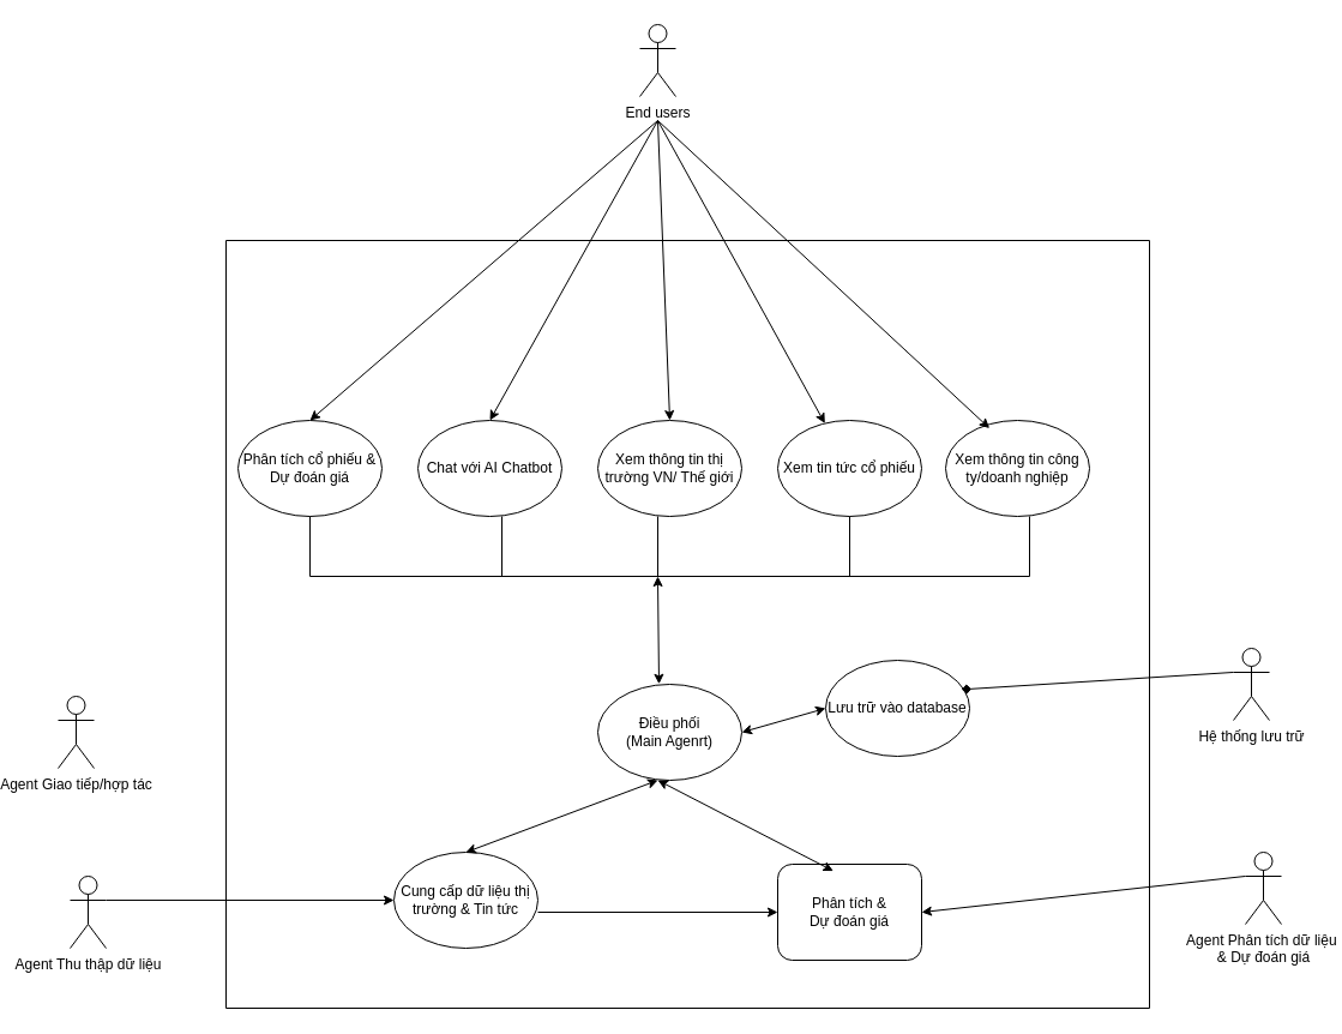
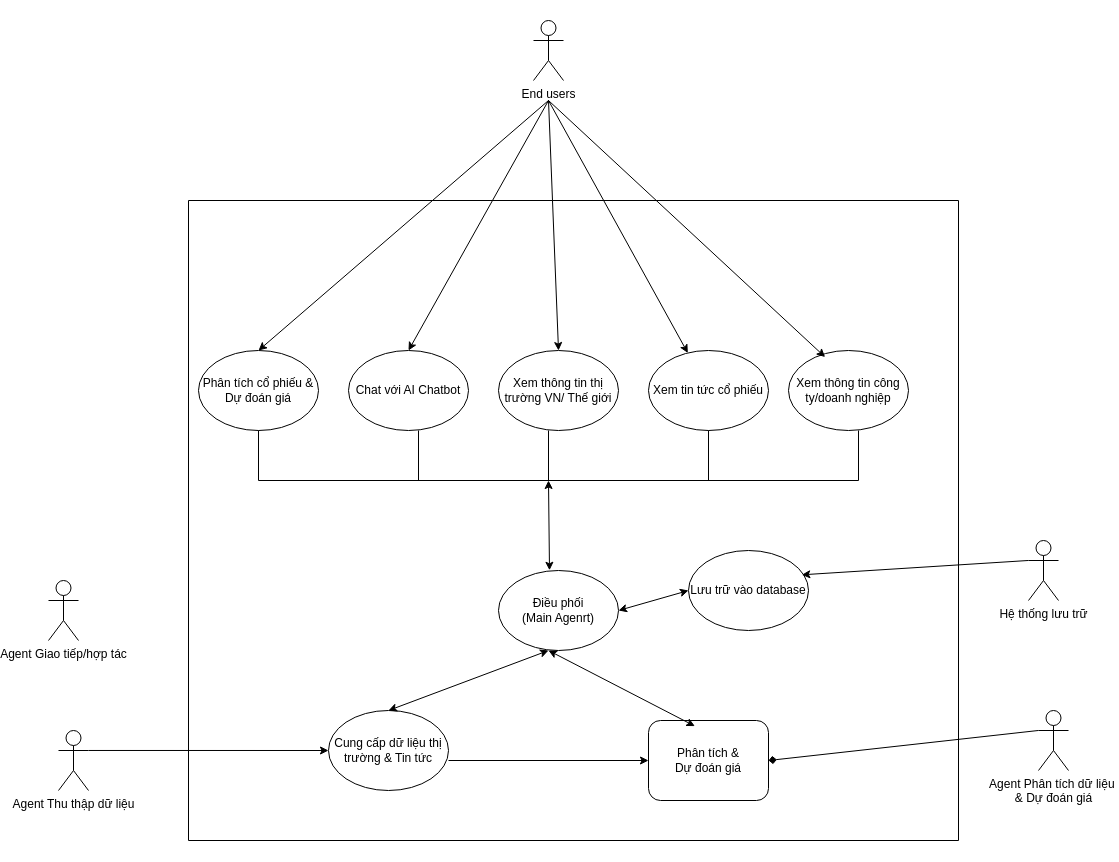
  <mxCell id="0" />
  <mxCell id="1" parent="0" />
  <mxCell id="2" value="End users" style="shape=umlActor;verticalLabelPosition=bottom;verticalAlign=top;html=1;outlineConnect=0;" parent="1" vertex="1"><mxGeometry x="505" y="20" width="30" height="60" as="geometry" /></mxCell>
  <mxCell id="3" value="Phân tích cổ phiếu &amp;amp; Dự đoán giá" style="ellipse;whiteSpace=wrap;html=1;" parent="1" vertex="1"><mxGeometry x="170" y="350" width="120" height="80" as="geometry" /></mxCell>
  <mxCell id="4" value="Xem thông tin thị trường VN/ Thế giới" style="ellipse;whiteSpace=wrap;html=1;" parent="1" vertex="1"><mxGeometry x="470" y="350" width="120" height="80" as="geometry" /></mxCell>
  <mxCell id="5" value="" style="endArrow=classic;html=1;rounded=0;entryX=0.5;entryY=0;entryDx=0;entryDy=0;" parent="1" target="3" edge="1"><mxGeometry width="50" height="50" relative="1" as="geometry"><mxPoint x="520" y="100" as="sourcePoint" /><mxPoint x="200" y="340" as="targetPoint" /></mxGeometry></mxCell>
  <mxCell id="6" value="" style="endArrow=classic;html=1;rounded=0;entryX=0.5;entryY=0;entryDx=0;entryDy=0;" parent="1" target="8" edge="1"><mxGeometry width="50" height="50" relative="1" as="geometry"><mxPoint x="520" y="100" as="sourcePoint" /><mxPoint x="630" y="220.5" as="targetPoint" /></mxGeometry></mxCell>
  <mxCell id="7" value="" style="endArrow=classic;html=1;rounded=0;entryX=0.5;entryY=0;entryDx=0;entryDy=0;" parent="1" target="4" edge="1"><mxGeometry width="50" height="50" relative="1" as="geometry"><mxPoint x="520" y="100" as="sourcePoint" /><mxPoint x="740.004" y="39.998" as="targetPoint" /></mxGeometry></mxCell>
  <mxCell id="8" value="Chat với AI Chatbot" style="ellipse;whiteSpace=wrap;html=1;" parent="1" vertex="1"><mxGeometry x="320" y="350" width="120" height="80" as="geometry" /></mxCell>
  <mxCell id="9" value="Xem tin tức cổ phiếu" style="ellipse;whiteSpace=wrap;html=1;" parent="1" vertex="1"><mxGeometry x="620" y="350" width="120" height="80" as="geometry" /></mxCell>
  <mxCell id="10" value="Xem thông tin công ty/doanh nghiệp" style="ellipse;whiteSpace=wrap;html=1;" parent="1" vertex="1"><mxGeometry x="760" y="350" width="120" height="80" as="geometry" /></mxCell>
  <mxCell id="11" value="" style="endArrow=classic;html=1;rounded=0;" parent="1" target="9" edge="1"><mxGeometry width="50" height="50" relative="1" as="geometry"><mxPoint x="520" y="100" as="sourcePoint" /><mxPoint x="650" y="110" as="targetPoint" /></mxGeometry></mxCell>
  <mxCell id="12" value="" style="endArrow=classic;html=1;rounded=0;entryX=0.305;entryY=0.082;entryDx=0;entryDy=0;entryPerimeter=0;" parent="1" target="10" edge="1"><mxGeometry width="50" height="50" relative="1" as="geometry"><mxPoint x="520" y="100" as="sourcePoint" /><mxPoint x="570" y="50" as="targetPoint" /></mxGeometry></mxCell>
  <mxCell id="13" value="Hệ thống lưu trữ" style="shape=umlActor;verticalLabelPosition=bottom;verticalAlign=top;html=1;outlineConnect=0;" parent="1" vertex="1"><mxGeometry x="1000" y="540" width="30" height="60" as="geometry" /></mxCell>
  <mxCell id="14" value="Cung cấp dữ liệu thị trường &amp;amp; Tin tức" style="ellipse;whiteSpace=wrap;html=1;" parent="1" vertex="1"><mxGeometry x="300" y="710" width="120" height="80" as="geometry" /></mxCell>
  <mxCell id="15" value="Agent Thu thập dữ liệu" style="shape=umlActor;verticalLabelPosition=bottom;verticalAlign=top;html=1;outlineConnect=0;" parent="1" vertex="1"><mxGeometry x="30" y="730" width="30" height="60" as="geometry" /></mxCell>
  <mxCell id="16" value="Agent Giao tiếp/hợp tác" style="shape=umlActor;verticalLabelPosition=bottom;verticalAlign=top;html=1;outlineConnect=0;" parent="1" vertex="1"><mxGeometry x="20" y="580" width="30" height="60" as="geometry" /></mxCell>
  <mxCell id="17" value="Agent Phân tích dữ liệu&amp;nbsp;&lt;div&gt;&amp;amp; Dự đoán giá&lt;/div&gt;" style="shape=umlActor;verticalLabelPosition=bottom;verticalAlign=top;html=1;outlineConnect=0;" parent="1" vertex="1"><mxGeometry x="1010" y="710" width="30" height="60" as="geometry" /></mxCell>
  <mxCell id="18" value="Phân tích &amp;amp;&lt;div&gt;Dự đoán giá&lt;/div&gt;" style="whiteSpace=wrap;html=1;rounded=1;" parent="1" vertex="1"><mxGeometry x="620" y="720" width="120" height="80" as="geometry" /></mxCell>
  <mxCell id="19" value="Lưu trữ vào database" style="ellipse;whiteSpace=wrap;html=1;" parent="1" vertex="1"><mxGeometry x="660" y="550" width="120" height="80" as="geometry" /></mxCell>
  <mxCell id="20" value="Điều phối&lt;div&gt;&amp;nbsp;(Main Agenrt)&amp;nbsp;&lt;/div&gt;" style="ellipse;whiteSpace=wrap;html=1;" vertex="1" parent="1"><mxGeometry x="470" y="570" width="120" height="80" as="geometry" /></mxCell>
  <mxCell id="21" value="" style="endArrow=classic;html=1;rounded=0;entryX=0;entryY=0.5;entryDx=0;entryDy=0;exitX=1;exitY=0.333;exitDx=0;exitDy=0;exitPerimeter=0;" edge="1" parent="1" source="15" target="14"><mxGeometry width="50" height="50" relative="1" as="geometry"><mxPoint x="70" y="750" as="sourcePoint" /><mxPoint x="120" y="700" as="targetPoint" /></mxGeometry></mxCell>
  <mxCell id="22" value="" style="endArrow=none;html=1;rounded=0;" edge="1" parent="1"><mxGeometry width="50" height="50" relative="1" as="geometry"><mxPoint x="230" y="480" as="sourcePoint" /><mxPoint x="230" y="430" as="targetPoint" /></mxGeometry></mxCell>
  <mxCell id="23" value="" style="endArrow=none;html=1;rounded=0;" edge="1" parent="1"><mxGeometry width="50" height="50" relative="1" as="geometry"><mxPoint x="230" y="480" as="sourcePoint" /><mxPoint x="830" y="480" as="targetPoint" /></mxGeometry></mxCell>
  <mxCell id="24" value="" style="endArrow=none;html=1;rounded=0;" edge="1" parent="1"><mxGeometry width="50" height="50" relative="1" as="geometry"><mxPoint x="390" y="480" as="sourcePoint" /><mxPoint x="390" y="430" as="targetPoint" /></mxGeometry></mxCell>
  <mxCell id="25" value="" style="endArrow=none;html=1;rounded=0;" edge="1" parent="1"><mxGeometry width="50" height="50" relative="1" as="geometry"><mxPoint x="520" y="480" as="sourcePoint" /><mxPoint x="520" y="430" as="targetPoint" /></mxGeometry></mxCell>
  <mxCell id="26" value="" style="endArrow=none;html=1;rounded=0;" edge="1" parent="1"><mxGeometry width="50" height="50" relative="1" as="geometry"><mxPoint x="680" y="480" as="sourcePoint" /><mxPoint x="680" y="430" as="targetPoint" /></mxGeometry></mxCell>
  <mxCell id="27" value="" style="endArrow=none;html=1;rounded=0;" edge="1" parent="1"><mxGeometry width="50" height="50" relative="1" as="geometry"><mxPoint x="830" y="480" as="sourcePoint" /><mxPoint x="830" y="430" as="targetPoint" /></mxGeometry></mxCell>
  <mxCell id="28" value="" style="endArrow=classic;startArrow=classic;html=1;rounded=0;exitX=0.425;exitY=-0.003;exitDx=0;exitDy=0;exitPerimeter=0;" edge="1" parent="1" source="20"><mxGeometry width="50" height="50" relative="1" as="geometry"><mxPoint x="360" y="500" as="sourcePoint" /><mxPoint x="520" y="480" as="targetPoint" /></mxGeometry></mxCell>
  <mxCell id="29" value="" style="endArrow=classic;startArrow=classic;html=1;rounded=0;exitX=0.5;exitY=0;exitDx=0;exitDy=0;" edge="1" parent="1" source="14"><mxGeometry width="50" height="50" relative="1" as="geometry"><mxPoint x="650" y="720" as="sourcePoint" /><mxPoint x="520" y="650" as="targetPoint" /></mxGeometry></mxCell>
  <mxCell id="30" value="" style="endArrow=classic;html=1;rounded=0;entryX=0;entryY=0.5;entryDx=0;entryDy=0;" edge="1" parent="1" target="18"><mxGeometry width="50" height="50" relative="1" as="geometry"><mxPoint x="420" y="760" as="sourcePoint" /><mxPoint x="470" y="710" as="targetPoint" /></mxGeometry></mxCell>
  <mxCell id="31" value="" style="endArrow=classic;startArrow=classic;html=1;rounded=0;entryX=0.386;entryY=0.07;entryDx=0;entryDy=0;entryPerimeter=0;" edge="1" parent="1" target="18"><mxGeometry width="50" height="50" relative="1" as="geometry"><mxPoint x="520" y="650" as="sourcePoint" /><mxPoint x="650" y="720" as="targetPoint" /></mxGeometry></mxCell>
- <mxCell id="32" value="" style="endArrow=classic;html=1;rounded=0;entryX=1;entryY=0.5;entryDx=0;entryDy=0;exitX=0;exitY=0.333;exitDx=0;exitDy=0;exitPerimeter=0;" edge="1" parent="1" source="17" target="18"><mxGeometry width="50" height="50" relative="1" as="geometry"><mxPoint x="820" y="760" as="sourcePoint" /><mxPoint x="870" y="710" as="targetPoint" /></mxGeometry></mxCell>
+ <mxCell id="32" value="" style="endArrow=diamond;html=1;rounded=0;entryX=1;entryY=0.5;entryDx=0;entryDy=0;exitX=0;exitY=0.333;exitDx=0;exitDy=0;exitPerimeter=0;" edge="1" parent="1" source="17" target="18"><mxGeometry width="50" height="50" relative="1" as="geometry"><mxPoint x="820" y="760" as="sourcePoint" /><mxPoint x="870" y="710" as="targetPoint" /></mxGeometry></mxCell>
  <mxCell id="33" value="" style="endArrow=classic;startArrow=classic;html=1;rounded=0;entryX=0;entryY=0.5;entryDx=0;entryDy=0;" edge="1" parent="1" target="19"><mxGeometry width="50" height="50" relative="1" as="geometry"><mxPoint x="590" y="610" as="sourcePoint" /><mxPoint x="640" y="560" as="targetPoint" /></mxGeometry></mxCell>
- <mxCell id="34" value="" style="endArrow=diamond;html=1;rounded=0;entryX=0.944;entryY=0.304;entryDx=0;entryDy=0;entryPerimeter=0;exitX=0;exitY=0.333;exitDx=0;exitDy=0;exitPerimeter=0;" edge="1" parent="1" source="13" target="19"><mxGeometry width="50" height="50" relative="1" as="geometry"><mxPoint x="810" y="610" as="sourcePoint" /><mxPoint x="860" y="560" as="targetPoint" /></mxGeometry></mxCell>
+ <mxCell id="34" value="" style="endArrow=classic;html=1;rounded=0;entryX=0.944;entryY=0.304;entryDx=0;entryDy=0;entryPerimeter=0;exitX=0;exitY=0.333;exitDx=0;exitDy=0;exitPerimeter=0;" edge="1" parent="1" source="13" target="19"><mxGeometry width="50" height="50" relative="1" as="geometry"><mxPoint x="810" y="610" as="sourcePoint" /><mxPoint x="860" y="560" as="targetPoint" /></mxGeometry></mxCell>
  <mxCell id="35" value="" style="endArrow=none;html=1;rounded=0;" edge="1" parent="1"><mxGeometry width="50" height="50" relative="1" as="geometry"><mxPoint x="160" y="840" as="sourcePoint" /><mxPoint x="160" y="200" as="targetPoint" /></mxGeometry></mxCell>
  <mxCell id="36" value="" style="endArrow=none;html=1;rounded=0;" edge="1" parent="1"><mxGeometry width="50" height="50" relative="1" as="geometry"><mxPoint x="160" y="840" as="sourcePoint" /><mxPoint x="930" y="840" as="targetPoint" /></mxGeometry></mxCell>
  <mxCell id="37" value="" style="endArrow=none;html=1;rounded=0;" edge="1" parent="1"><mxGeometry width="50" height="50" relative="1" as="geometry"><mxPoint x="930" y="840" as="sourcePoint" /><mxPoint x="930" y="200" as="targetPoint" /></mxGeometry></mxCell>
  <mxCell id="38" value="" style="endArrow=none;html=1;rounded=0;" edge="1" parent="1"><mxGeometry width="50" height="50" relative="1" as="geometry"><mxPoint x="160" y="200" as="sourcePoint" /><mxPoint x="930" y="200" as="targetPoint" /></mxGeometry></mxCell>
